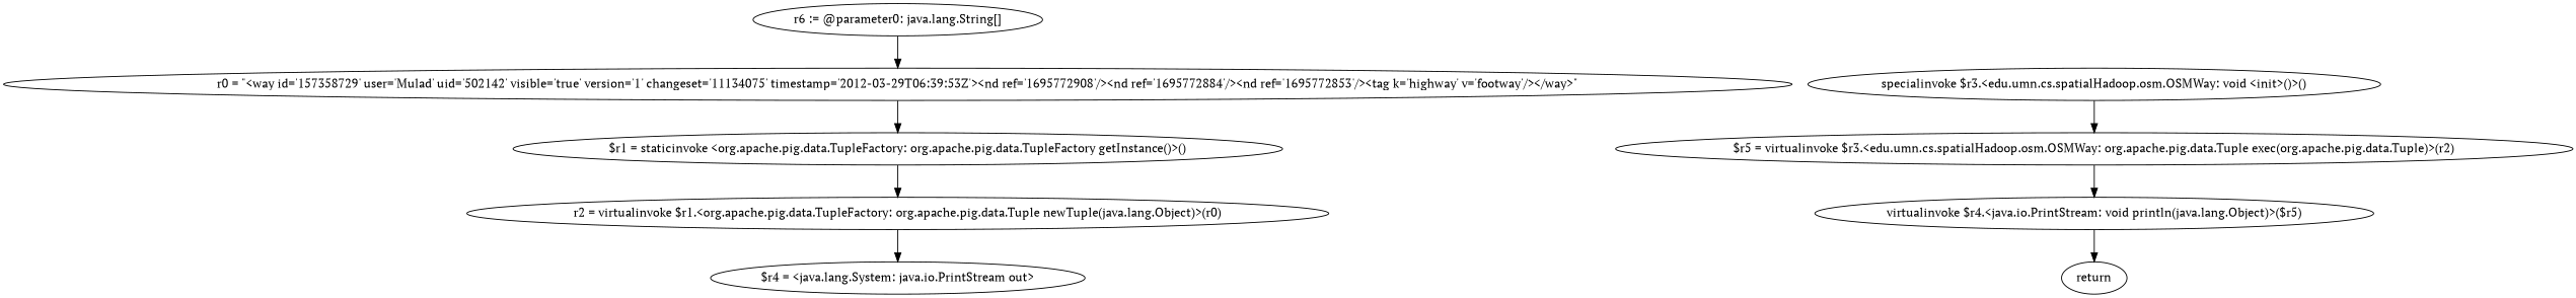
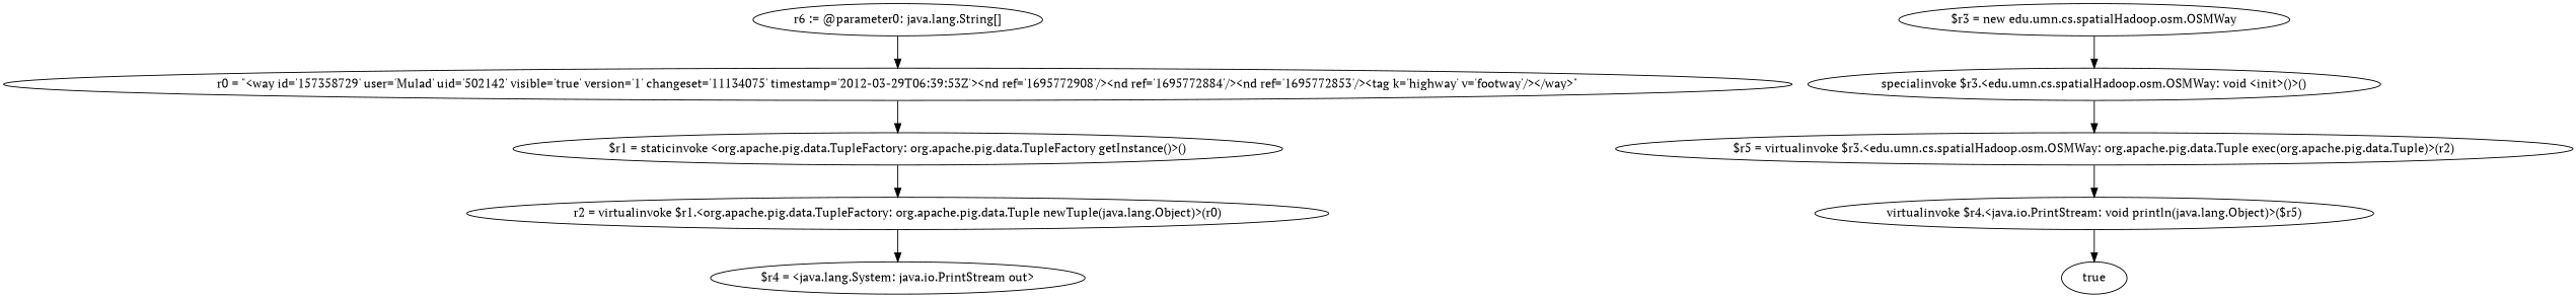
  digraph {
    fontname="PT Serif"
    node [fontname="PT Serif"]
    edge [fontname="PT Serif"]
    "r6 := @parameter0: java.lang.String[]"
    "r0 = \"<way id=\'157358729\' user=\'Mulad\' uid=\'502142\' visible=\'true\' version=\'1\' changeset=\'11134075\' timestamp=\'2012-03-29T06:39:53Z\'><nd ref=\'1695772908\'/><nd ref=\'1695772884\'/><nd ref=\'1695772853\'/><tag k=\'highway\' v=\'footway\'/></way>\""
    "$r1 = staticinvoke <org.apache.pig.data.TupleFactory: org.apache.pig.data.TupleFactory getInstance()>()"
    "r2 = virtualinvoke $r1.<org.apache.pig.data.TupleFactory: org.apache.pig.data.Tuple newTuple(java.lang.Object)>(r0)"
    "$r4 = <java.lang.System: java.io.PrintStream out>"
+   "$r3 = new edu.umn.cs.spatialHadoop.osm.OSMWay"
    "specialinvoke $r3.<edu.umn.cs.spatialHadoop.osm.OSMWay: void <init>()>()"
    "$r5 = virtualinvoke $r3.<edu.umn.cs.spatialHadoop.osm.OSMWay: org.apache.pig.data.Tuple exec(org.apache.pig.data.Tuple)>(r2)"
    "virtualinvoke $r4.<java.io.PrintStream: void println(java.lang.Object)>($r5)"
-   return
+   return [label=true]
    "r6 := @parameter0: java.lang.String[]" -> "r0 = \"<way id=\'157358729\' user=\'Mulad\' uid=\'502142\' visible=\'true\' version=\'1\' changeset=\'11134075\' timestamp=\'2012-03-29T06:39:53Z\'><nd ref=\'1695772908\'/><nd ref=\'1695772884\'/><nd ref=\'1695772853\'/><tag k=\'highway\' v=\'footway\'/></way>\""
    "r0 = \"<way id=\'157358729\' user=\'Mulad\' uid=\'502142\' visible=\'true\' version=\'1\' changeset=\'11134075\' timestamp=\'2012-03-29T06:39:53Z\'><nd ref=\'1695772908\'/><nd ref=\'1695772884\'/><nd ref=\'1695772853\'/><tag k=\'highway\' v=\'footway\'/></way>\"" -> "$r1 = staticinvoke <org.apache.pig.data.TupleFactory: org.apache.pig.data.TupleFactory getInstance()>()"
    "$r1 = staticinvoke <org.apache.pig.data.TupleFactory: org.apache.pig.data.TupleFactory getInstance()>()" -> "r2 = virtualinvoke $r1.<org.apache.pig.data.TupleFactory: org.apache.pig.data.Tuple newTuple(java.lang.Object)>(r0)"
    "r2 = virtualinvoke $r1.<org.apache.pig.data.TupleFactory: org.apache.pig.data.Tuple newTuple(java.lang.Object)>(r0)" -> "$r4 = <java.lang.System: java.io.PrintStream out>"
+   "$r3 = new edu.umn.cs.spatialHadoop.osm.OSMWay" -> "specialinvoke $r3.<edu.umn.cs.spatialHadoop.osm.OSMWay: void <init>()>()"
    "specialinvoke $r3.<edu.umn.cs.spatialHadoop.osm.OSMWay: void <init>()>()" -> "$r5 = virtualinvoke $r3.<edu.umn.cs.spatialHadoop.osm.OSMWay: org.apache.pig.data.Tuple exec(org.apache.pig.data.Tuple)>(r2)"
    "$r5 = virtualinvoke $r3.<edu.umn.cs.spatialHadoop.osm.OSMWay: org.apache.pig.data.Tuple exec(org.apache.pig.data.Tuple)>(r2)" -> "virtualinvoke $r4.<java.io.PrintStream: void println(java.lang.Object)>($r5)"
    "virtualinvoke $r4.<java.io.PrintStream: void println(java.lang.Object)>($r5)" -> return
  }
